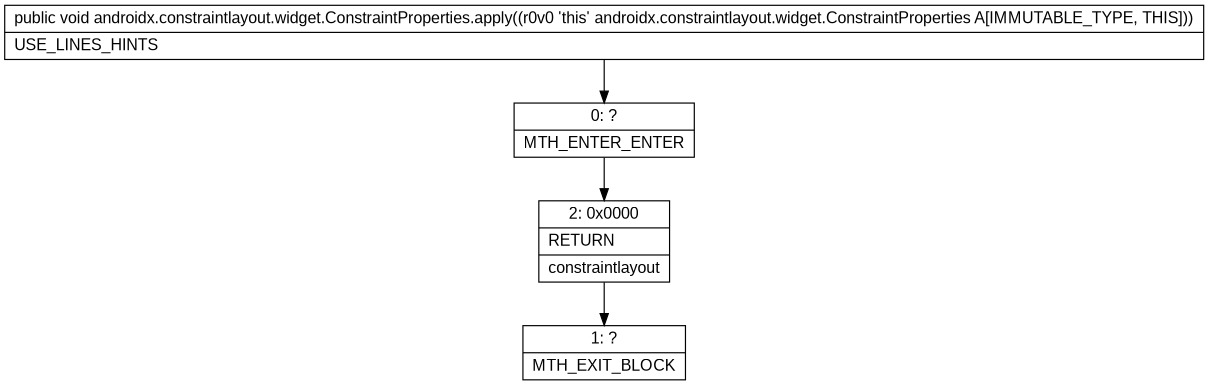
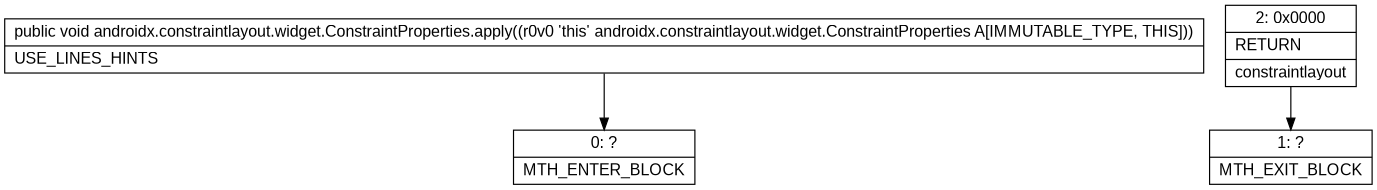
  digraph {
    fontname="Liberation Sans"
    node [fontname="Liberation Sans" shape=record]
    edge [fontname="Liberation Sans"]
-   n1 [label="{0\:\ ?|MTH_ENTER_ENTER\l}"]
+   n1 [label="{0\:\ ?|MTH_ENTER_BLOCK\l}"]
    n2 [label="{2\:\ 0x0000|RETURN\l|constraintlayout\l}"]
    n3 [label="{1\:\ ?|MTH_EXIT_BLOCK\l}"]
    n4 [label="{public void androidx.constraintlayout.widget.ConstraintProperties.apply((r0v0 'this' androidx.constraintlayout.widget.ConstraintProperties A[IMMUTABLE_TYPE, THIS]))  | USE_LINES_HINTS\l}"]
-   n1 -> n2
    n2 -> n3
    n4 -> n1
  }
